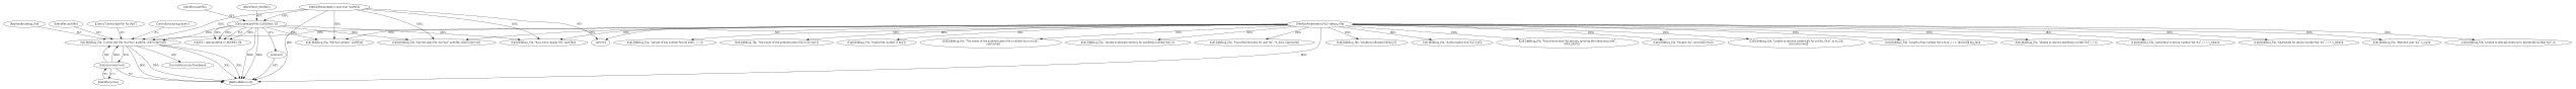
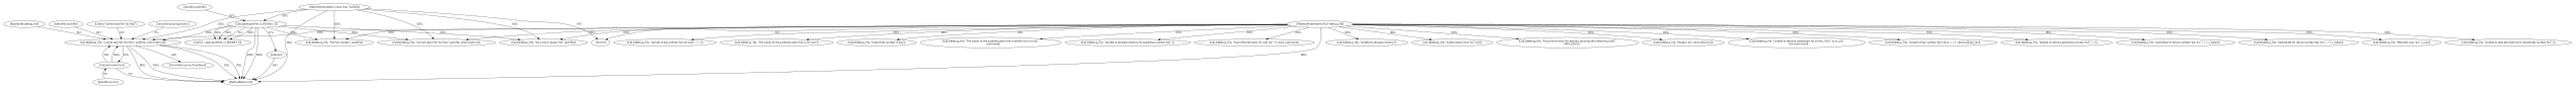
  digraph {
    fontname=Ubuntu
    node [fontname=Ubuntu]
    edge [fontname=Ubuntu]
    n1 [label="(Call,D(debug_file, \"Cannot stat file: %s (%s)\", authfile, strerror(errno)))"]
    n2 [label="(Call,strerror(errno))"]
    n3 [label="(MethodReturn,int)"]
    n4 [label="(ControlStructure,if (verbose))"]
    n5 [label="(Identifier,errno)"]
    n6 [label="(MethodParameterIn,FILE *debug_file)"]
    n7 [label="(Call,D(debug_file, \"Found more than %d devices, ignoring the remaining ones\",\n               MAX_DEVS))"]
    n8 [label="(Call,D(debug_file, \"fdopen: %s\", strerror(errno)))"]
    n9 [label="(Call,D(debug_file, \"Unable to retrieve credentials for uid %u, (%s)\", st.st_uid,\n       strerror(errno)))"]
    n10 [label="(Call,D(debug_file, \"Length of key number %d is %zu\", i + 1, devices[i].key_len))"]
    n11 [label="(Call,D(debug_file, \"File %s is empty\", authfile))"]
    n12 [label="(Call,D(debug_file, \"Unable to retrieve publicKey number %d\", i + 1))"]
    n13 [label="(Call,D(debug_file, \"publicKey for device number %d: %s\", i + 1, s_token))"]
    n14 [label="(Call,D(debug_file, \"KeyHandle for device number %d: %s\", i + 1, s_token))"]
    n15 [label="(Call,D(debug_file, \"Matched user: %s\", s_user))"]
    n16 [label="(Call,D(debug_file, \"Unable to allocate memory for keyHandle number %d\", i))"]
    n17 [label="(Call,D(debug_file, \"Cannot open file: %s (%s)\", authfile, strerror(errno)))"]
    n18 [label="(Call,D(debug_file, \"Length of key number %d not even\", i + 1))"]
    n19 [label="(Call,D(debug_file, \"The owner of the authentication file is not root\"))"]
    n20 [label="(Call,D(debug_file, \"Invalid hex number in key\"))"]
    n21 [label="(Call,D(debug_file, \"The owner of the authentication file is neither %s nor root\",\n         username))"]
    n22 [label="(Call,D(debug_file, \"Unable to allocate memory for publicKey number %d\", i))"]
    n23 [label="(Call,D(debug_file, \"%s is not a regular file\", authfile))"]
    n24 [label="(Call,D(debug_file, \"Found %d device(s) for user %s\", *n_devs, username))"]
    n25 [label="(Call,D(debug_file, \"Unable to allocate memory\"))"]
    n26 [label="(Call,D(debug_file, \"Authorization line: %s\", buf))"]
    1000102
    n28 [label="(Call,open(authfile, O_RDONLY, 0))"]
    n29 [label="(Call,fd = open(authfile, O_RDONLY, 0))"]
    n30 [label="(Literal,0)"]
    n31 [label="(MethodParameterIn,const char *authfile)"]
    n32 [label="(KeyHandle,debug_file)"]
    n33 [label="(Identifier,authfile)"]
    n34 [label="(Literal,\"Cannot stat file: %s (%s)\")"]
    n35 [label="(ControlStructure,goto err;)"]
    n36 [label="(Identifier,authfile)"]
-   n37 [label="(Identifier,O_RDONLY)"]
    n1 -> n2 [label="CFG: "]
    n1 -> n3 [label="DDG: "]
    n1 -> n3 [label="DDG: "]
    n1 -> n3 [label="DDG: "]
    n1 -> n3 [label="DDG: "]
    n1 -> n4 [label="AST: "]
    n2 -> n1 [label="AST: "]
    n2 -> n1 [label="DDG: "]
    n2 -> n3 [label="AST: "]
-   n2 -> n5 [label="CFG: "]
    n5 -> n2 [label="AST: "]
    n6 -> n1 [label="DDG: "]
    n6 -> n3 [label="DDG: "]
    n6 -> n7 [label="DDG: "]
    n6 -> n8 [label="DDG: "]
    n6 -> n9 [label="DDG: "]
    n6 -> n10 [label="DDG: "]
    n6 -> n11 [label="DDG: "]
    n6 -> n12 [label="DDG: "]
    n6 -> n13 [label="DDG: "]
    n6 -> n14 [label="DDG: "]
    n6 -> n15 [label="DDG: "]
    n6 -> n16 [label="DDG: "]
    n6 -> n17 [label="DDG: "]
    n6 -> n18 [label="DDG: "]
    n6 -> n19 [label="DDG: "]
    n6 -> n20 [label="DDG: "]
    n6 -> n21 [label="DDG: "]
    n6 -> n22 [label="DDG: "]
    n6 -> n23 [label="DDG: "]
    n6 -> n24 [label="DDG: "]
    n6 -> n25 [label="DDG: "]
    n6 -> n26 [label="DDG: "]
    n6 -> 1000102 [label="AST: "]
    n28 -> n1 [label="DDG: "]
    n28 -> n3 [label="DDG: "]
    n28 -> n3 [label="DDG: "]
    n28 -> n11 [label="DDG: "]
    n28 -> n17 [label="DDG: "]
    n28 -> n23 [label="DDG: "]
    n28 -> n29 [label="AST: "]
    n28 -> n29 [label="DDG: "]
    n28 -> n29 [label="DDG: "]
    n28 -> n29 [label="DDG: "]
    n28 -> n30 [label="CFG: "]
    n30 -> n3 [label="AST: "]
    n31 -> n1 [label="DDG: "]
    n31 -> n3 [label="DDG: "]
    n31 -> n11 [label="DDG: "]
    n31 -> n17 [label="DDG: "]
    n31 -> n23 [label="DDG: "]
    n31 -> 1000102 [label="AST: "]
    n31 -> n28 [label="DDG: "]
    n32 -> n1 [label="AST: "]
    n33 -> n1 [label="AST: "]
    n34 -> n1 [label="AST: "]
    n35 -> n1 [label="CFG: "]
    n36 -> n28 [label="AST: "]
-   n37 -> n28 [label="AST: "]
  }
